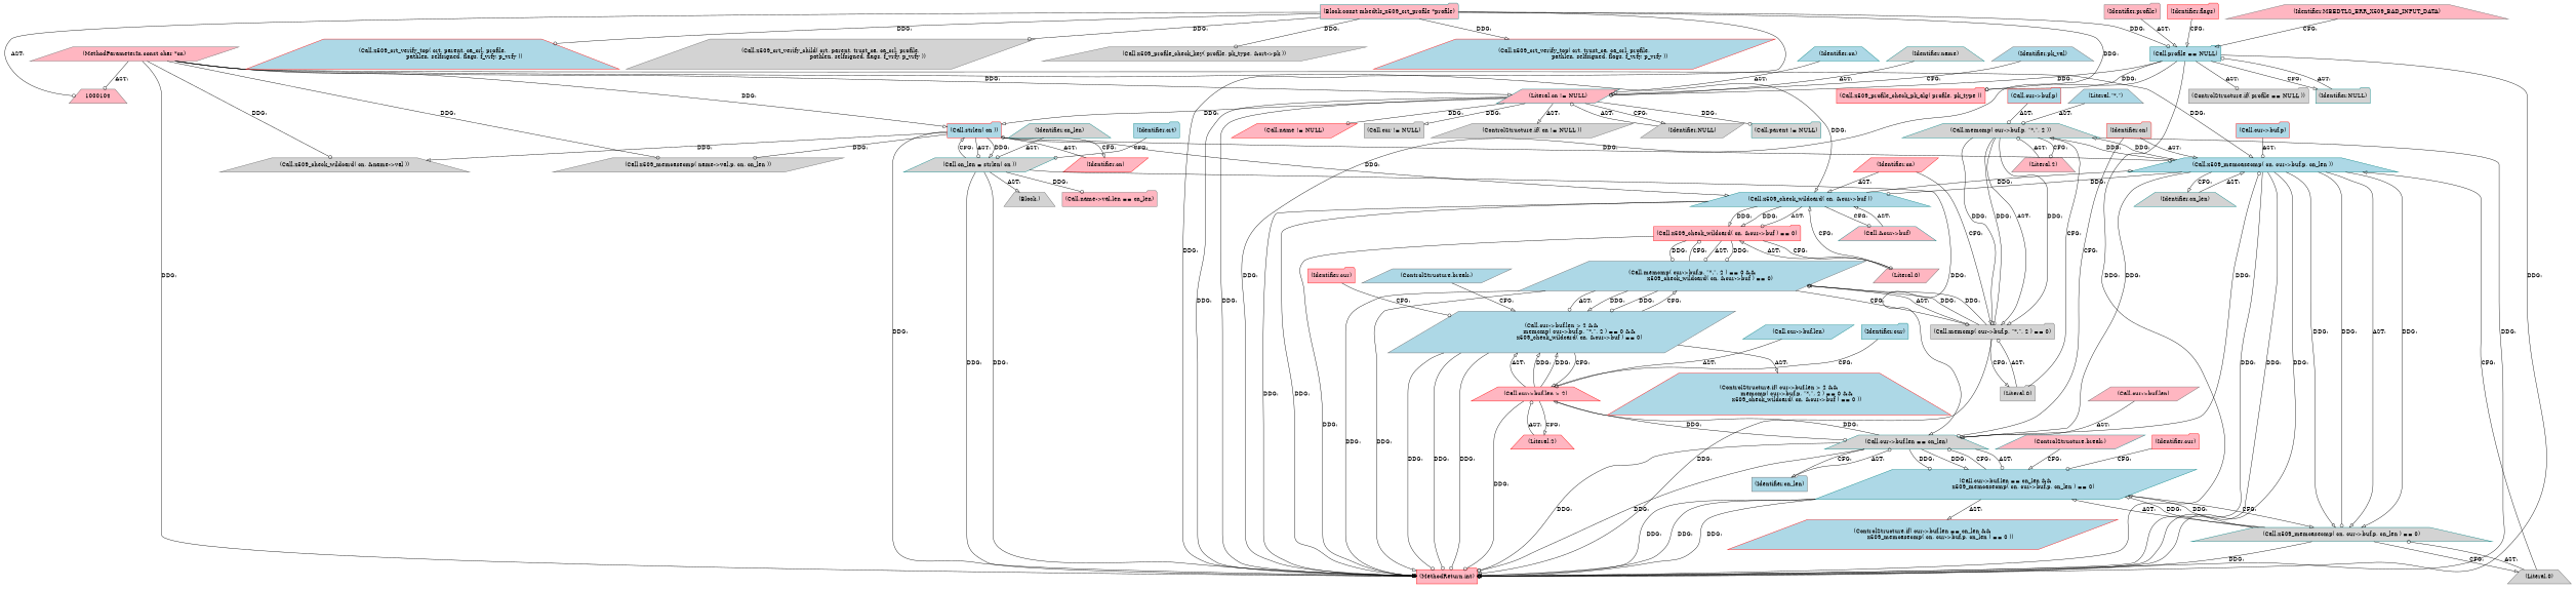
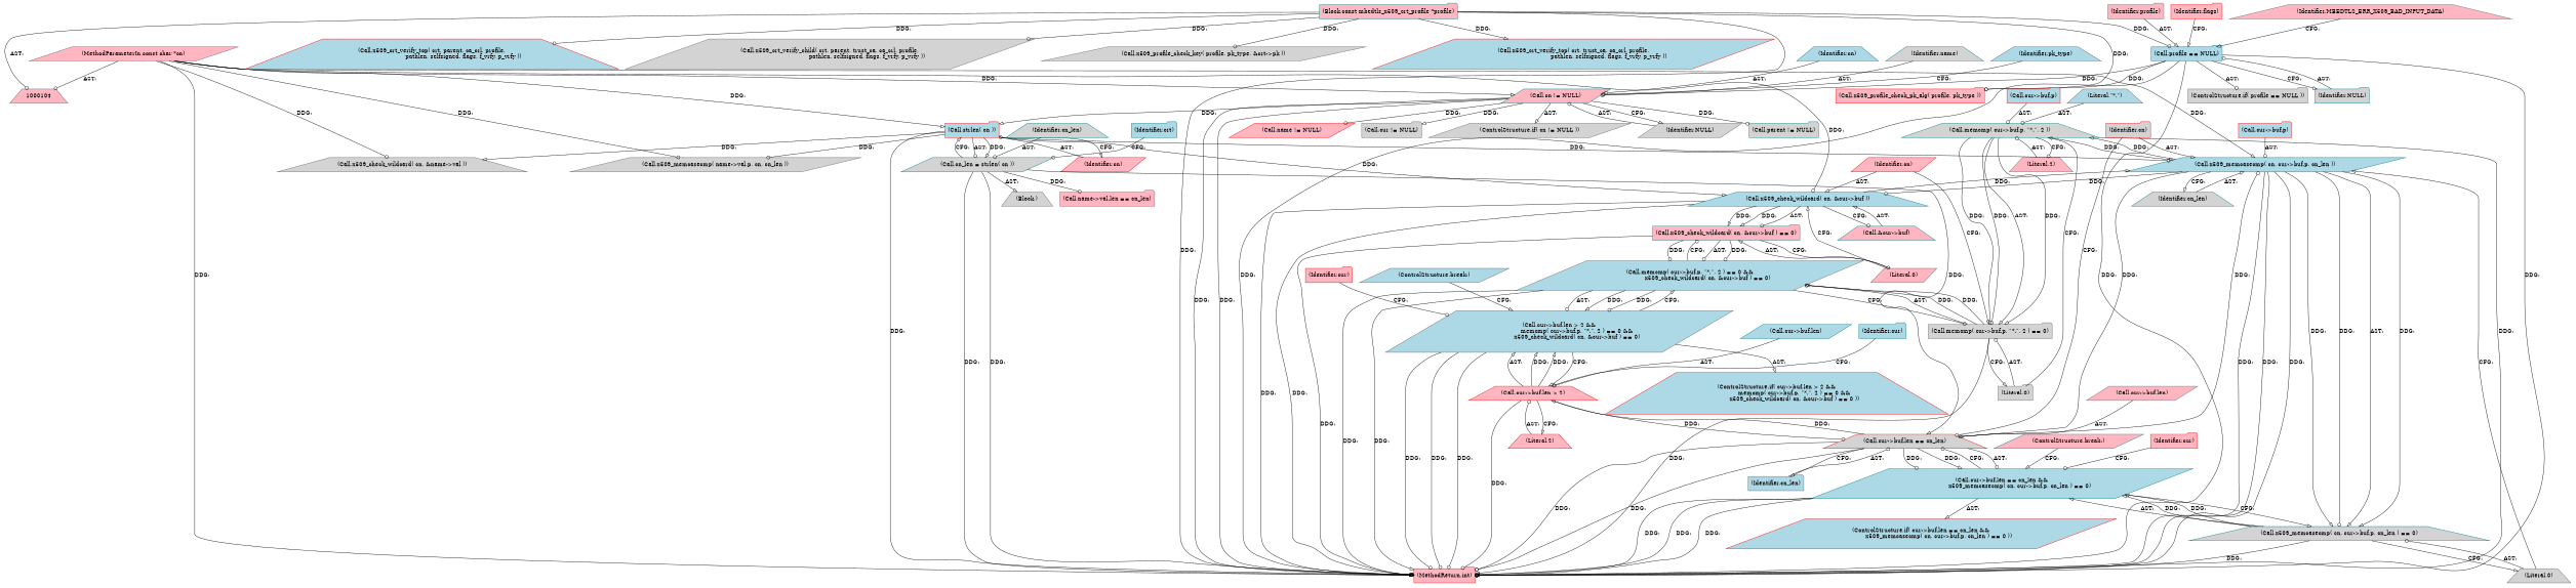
  digraph {
    node [color=gray40 fillcolor=lightpink shape=folder style=filled]
    edge [arrowhead=odot]
    n1 [color=teal fillcolor=lightgrey label="(Call,memcmp( cur->buf.p, \"*.\", 2 ))" shape=trapezium]
-   n2 [color=teal fillcolor=lightblue label="(Call,x509_memcasecmp( cn, cur->buf.p, cn_len ))" shape=trapezium]
+   n2 [color=teal fillcolor=lightblue label="(Call,x509_memcasecmp( cn, cur->buf.p, cn_len ))" shape=parallelogram]
    n3 [fillcolor=lightgrey label="(Call,memcmp( cur->buf.p, \"*.\", 2 ) == 0)"]
    n4 [label="(Literal,2)" shape=trapezium]
    n5 [color=red label="(MethodReturn,int)"]
    n6 [color=teal fillcolor=lightblue label="(Call,x509_check_wildcard( cn, &cur->buf ))" shape=trapezium]
-   n7 [color=teal fillcolor=lightgrey label="(Call,cur->buf.len == cn_len)" shape=trapezium]
+   n7 [color=red fillcolor=lightgrey label="(Call,cur->buf.len == cn_len)" shape=trapezium]
    n8 [color=teal fillcolor=lightgrey label="(Call,x509_memcasecmp( cn, cur->buf.p, cn_len ) == 0)" shape=trapezium]
    n9 [color=teal fillcolor=lightgrey label="(Identifier,cn_len)" shape=trapezium]
    n10 [fillcolor=lightblue label="(Call,memcmp( cur->buf.p, \"*.\", 2 ) == 0 &&\n                    x509_check_wildcard( cn, &cur->buf ) == 0)" shape=parallelogram]
    n11 [fillcolor=lightgrey label="(Literal,0)"]
-   n12 [color=red label="(Call,x509_check_wildcard( cn, &cur->buf ) == 0)"]
+   n12 [color=teal label="(Call,x509_check_wildcard( cn, &cur->buf ) == 0)"]
    n13 [color=teal label="(Call,&cur->buf)" shape=trapezium]
    n14 [color=red label="(Call,cur->buf.len > 2)" shape=trapezium]
    n15 [color=teal fillcolor=lightblue label="(Call,cur->buf.len == cn_len &&\n                    x509_memcasecmp( cn, cur->buf.p, cn_len ) == 0)" shape=parallelogram]
    n16 [fillcolor=lightblue label="(Identifier,cn_len)"]
    n17 [fillcolor=lightgrey label="(Literal,0)" shape=trapezium]
    n18 [label="(Literal,0)" shape=parallelogram]
    n19 [color=red fillcolor=lightblue label="(Call,strlen( cn ))"]
    n20 [color=teal fillcolor=lightgrey label="(Call,cn_len = strlen( cn ))" shape=parallelogram]
    n21 [fillcolor=lightgrey label="(Call,x509_check_wildcard( cn, &name->val ))" shape=trapezium]
    n22 [color=red label="(Identifier,cn)" shape=parallelogram]
    n23 [fillcolor=lightgrey label="(Call,x509_memcasecmp( name->val.p, cn, cn_len ))" shape=parallelogram]
    n24 [label="(Call,name->val.len == cn_len)"]
    n25 [fillcolor=lightgrey label="(Block,)" shape=trapezium]
-   n26 [color=teal label="(Literal,cn != NULL)" shape=parallelogram]
+   n26 [color=teal label="(Call,cn != NULL)" shape=parallelogram]
    n27 [color=red label="(Call,name != NULL)" shape=parallelogram]
    n28 [fillcolor=lightgrey label="(Call,cur != NULL)"]
    n29 [fillcolor=lightgrey label="(ControlStructure,if( cn != NULL ))" shape=parallelogram]
    n30 [fillcolor=lightgrey label="(Identifier,NULL)" shape=parallelogram]
    n31 [color=teal fillcolor=lightgrey label="(Call,parent != NULL)"]
    n32 [label="(MethodParameterIn,const char *cn)" shape=parallelogram]
    1000104 [shape=trapezium]
    n34 [color=teal fillcolor=lightblue label="(Call,profile == NULL)"]
    n35 [color=teal fillcolor=lightgrey label="(Identifier,NULL)"]
    n36 [fillcolor=lightgrey label="(ControlStructure,if( profile == NULL ))"]
    n37 [color=red label="(Call,x509_profile_check_pk_alg( profile, pk_type ))"]
    n38 [color=teal label="(Block,const mbedtls_x509_crt_profile *profile)"]
    n39 [color=red fillcolor=lightblue label="(Call,x509_crt_verify_top( crt, parent, ca_crl, profile,\n                                    pathlen, selfsigned, flags, f_vrfy, p_vrfy ))" shape=trapezium]
    n40 [fillcolor=lightgrey label="(Call,x509_crt_verify_child( crt, parent, trust_ca, ca_crl, profile,\n                                          pathlen, selfsigned, flags, f_vrfy, p_vrfy ))" shape=parallelogram]
    n41 [fillcolor=lightgrey label="(Call,x509_profile_check_key( profile, pk_type, &crt->pk ))" shape=parallelogram]
    n42 [color=red fillcolor=lightblue label="(Call,x509_crt_verify_top( crt, trust_ca, ca_crl, profile,\n                                        pathlen, selfsigned, flags, f_vrfy, p_vrfy ))" shape=parallelogram]
    n43 [fillcolor=lightblue label="(Call,cur->buf.len > 2 &&\n                    memcmp( cur->buf.p, \"*.\", 2 ) == 0 &&\n                    x509_check_wildcard( cn, &cur->buf ) == 0)" shape=parallelogram]
    n44 [color=red label="(Literal,2)" shape=trapezium]
    n45 [color=red fillcolor=lightblue label="(ControlStructure,if( cur->buf.len == cn_len &&\n                    x509_memcasecmp( cn, cur->buf.p, cn_len ) == 0 ))" shape=parallelogram]
    n46 [color=red fillcolor=lightblue label="(ControlStructure,if( cur->buf.len > 2 &&\n                    memcmp( cur->buf.p, \"*.\", 2 ) == 0 &&\n                    x509_check_wildcard( cn, &cur->buf ) == 0 ))" shape=trapezium]
    n47 [color=red fillcolor=lightgrey label="(Identifier,cn)"]
    n48 [color=teal fillcolor=lightblue label="(Call,cur->buf.len)" shape=parallelogram]
    n49 [color=red label="(Identifier,cur)"]
-   n50 [fillcolor=lightblue label="(Identifier,pk_val)" shape=trapezium]
+   n50 [fillcolor=lightblue label="(Identifier,pk_type)" shape=trapezium]
    n51 [label="(Call,cur->buf.len)" shape=parallelogram]
    n52 [color=red label="(Identifier,cur)"]
    n53 [fillcolor=lightblue label="(Literal,\"*.\")" shape=trapezium]
    n54 [color=red label="(Identifier,cn)" shape=parallelogram]
    n55 [label="(Identifier,MBEDTLS_ERR_X509_BAD_INPUT_DATA)" shape=trapezium]
    n56 [color=teal fillcolor=lightblue label="(Identifier,cn)" shape=trapezium]
    n57 [color=red fillcolor=lightblue label="(Call,cur->buf.p)"]
    n58 [color=teal fillcolor=lightblue label="(Identifier,crt)"]
    n59 [label="(Identifier,profile)"]
    n60 [color=red fillcolor=lightblue label="(Call,cur->buf.p)"]
    n61 [color=teal fillcolor=lightblue label="(Identifier,cur)"]
    n62 [color=teal fillcolor=lightgrey label="(Identifier,cn_len)" shape=trapezium]
    n63 [color=teal fillcolor=lightgrey label="(Identifier,name)" shape=trapezium]
    n64 [fillcolor=lightblue label="(ControlStructure,break;)" shape=parallelogram]
    n65 [color=teal label="(ControlStructure,break;)" shape=parallelogram]
    n66 [color=red label="(Identifier,flags)"]
    n1 -> n2 [arrowhead=onormal label="DDG: "]
    n1 -> n3 [arrowhead=onormal label="AST: "]
    n1 -> n3 [arrowhead=onormal label="DDG: "]
    n1 -> n3 [label="DDG: "]
    n1 -> n3 [label="DDG: "]
    n1 -> n4 [label="CFG: "]
    n1 -> n5 [label="DDG: "]
    n2 -> n1 [arrowhead=onormal label="DDG: "]
    n2 -> n5 [label="DDG: "]
    n2 -> n5 [label="DDG: "]
    n2 -> n5 [label="DDG: "]
    n2 -> n6 [label="DDG: "]
    n2 -> n7 [label="DDG: "]
    n2 -> n8 [arrowhead=onormal label="AST: "]
    n2 -> n8 [arrowhead=onormal label="DDG: "]
    n2 -> n8 [arrowhead=onormal label="DDG: "]
    n2 -> n8 [label="DDG: "]
    n2 -> n9 [arrowhead=onormal label="CFG: "]
    n3 -> n5 [arrowhead=onormal label="DDG: "]
    n3 -> n10 [label="AST: "]
    n3 -> n10 [arrowhead=onormal label="DDG: "]
    n3 -> n10 [label="DDG: "]
    n3 -> n11 [arrowhead=onormal label="CFG: "]
    n4 -> n1 [label="AST: "]
    n6 -> n2 [arrowhead=onormal label="DDG: "]
    n6 -> n5 [arrowhead=onormal label="DDG: "]
    n6 -> n5 [arrowhead=onormal label="DDG: "]
    n6 -> n12 [label="AST: "]
    n6 -> n12 [arrowhead=onormal label="DDG: "]
    n6 -> n12 [arrowhead=onormal label="DDG: "]
    n6 -> n13 [label="CFG: "]
    n7 -> n2 [label="DDG: "]
    n7 -> n5 [label="DDG: "]
    n7 -> n5 [label="DDG: "]
    n7 -> n14 [arrowhead=onormal label="DDG: "]
    n7 -> n15 [label="AST: "]
    n7 -> n15 [label="DDG: "]
    n7 -> n15 [arrowhead=onormal label="DDG: "]
    n7 -> n16 [arrowhead=onormal label="CFG: "]
    n8 -> n5 [label="DDG: "]
    n8 -> n15 [arrowhead=onormal label="AST: "]
    n8 -> n15 [arrowhead=onormal label="DDG: "]
    n8 -> n15 [arrowhead=onormal label="DDG: "]
    n8 -> n17 [arrowhead=onormal label="CFG: "]
    n9 -> n2 [arrowhead=onormal label="AST: "]
    n10 -> n3 [label="CFG: "]
    n10 -> n5 [arrowhead=onormal label="DDG: "]
    n10 -> n5 [arrowhead=onormal label="DDG: "]
    n10 -> n12 [label="CFG: "]
    n10 -> n43 [label="AST: "]
    n10 -> n43 [arrowhead=onormal label="DDG: "]
    n10 -> n43 [label="DDG: "]
    n11 -> n1 [arrowhead=onormal label="CFG: "]
    n11 -> n3 [label="AST: "]
    n12 -> n5 [arrowhead=onormal label="DDG: "]
    n12 -> n10 [label="AST: "]
    n12 -> n10 [label="DDG: "]
    n12 -> n10 [label="DDG: "]
    n12 -> n18 [label="CFG: "]
    n13 -> n6 [arrowhead=onormal label="AST: "]
    n14 -> n5 [label="DDG: "]
    n14 -> n7 [label="DDG: "]
    n14 -> n43 [arrowhead=onormal label="AST: "]
    n14 -> n43 [arrowhead=onormal label="DDG: "]
    n14 -> n43 [arrowhead=onormal label="DDG: "]
    n14 -> n44 [arrowhead=onormal label="CFG: "]
    n15 -> n5 [arrowhead=onormal label="DDG: "]
    n15 -> n5 [arrowhead=onormal label="DDG: "]
    n15 -> n5 [arrowhead=onormal label="DDG: "]
    n15 -> n7 [label="CFG: "]
    n15 -> n8 [arrowhead=onormal label="CFG: "]
    n15 -> n45 [arrowhead=onormal label="AST: "]
    n16 -> n7 [label="AST: "]
    n17 -> n2 [arrowhead=onormal label="CFG: "]
    n17 -> n8 [label="AST: "]
    n18 -> n6 [arrowhead=onormal label="CFG: "]
    n18 -> n12 [arrowhead=onormal label="AST: "]
    n19 -> n2 [label="DDG: "]
    n19 -> n5 [arrowhead=onormal label="DDG: "]
    n19 -> n6 [arrowhead=onormal label="DDG: "]
    n19 -> n20 [label="AST: "]
    n19 -> n20 [arrowhead=onormal label="DDG: "]
    n19 -> n21 [arrowhead=onormal label="DDG: "]
    n19 -> n22 [arrowhead=onormal label="CFG: "]
    n19 -> n23 [label="DDG: "]
    n20 -> n5 [arrowhead=onormal label="DDG: "]
    n20 -> n5 [label="DDG: "]
    n20 -> n7 [arrowhead=onormal label="DDG: "]
    n20 -> n19 [arrowhead=onormal label="CFG: "]
    n20 -> n24 [label="DDG: "]
    n20 -> n25 [arrowhead=onormal label="AST: "]
    n22 -> n19 [label="AST: "]
    n26 -> n5 [arrowhead=onormal label="DDG: "]
    n26 -> n5 [label="DDG: "]
    n26 -> n19 [arrowhead=onormal label="DDG: "]
    n26 -> n27 [label="DDG: "]
    n26 -> n28 [arrowhead=onormal label="DDG: "]
    n26 -> n29 [arrowhead=onormal label="AST: "]
    n26 -> n30 [arrowhead=onormal label="CFG: "]
    n26 -> n31 [label="DDG: "]
    n30 -> n26 [label="AST: "]
    n32 -> n2 [arrowhead=onormal label="DDG: "]
    n32 -> n5 [arrowhead=onormal label="DDG: "]
-   n32 -> n6 [arrowhead=onormal label="DDG: "]
+   n32 -> n6 [label="DDG: "]
    n32 -> n19 [arrowhead=onormal label="DDG: "]
    n32 -> n21 [label="DDG: "]
    n32 -> n23 [label="DDG: "]
    n32 -> n26 [arrowhead=onormal label="DDG: "]
    n32 -> 1000104 [label="AST: "]
    n34 -> n5 [label="DDG: "]
    n34 -> n5 [arrowhead=onormal label="DDG: "]
    n34 -> n5 [label="DDG: "]
    n34 -> n26 [label="DDG: "]
    n34 -> n35 [arrowhead=onormal label="CFG: "]
    n34 -> n36 [label="AST: "]
    n34 -> n37 [label="DDG: "]
    n35 -> n34 [label="AST: "]
    n38 -> n5 [label="DDG: "]
    n38 -> 1000104 [label="AST: "]
    n38 -> n34 [label="DDG: "]
    n38 -> n37 [label="DDG: "]
    n38 -> n39 [label="DDG: "]
    n38 -> n40 [label="DDG: "]
    n38 -> n41 [label="DDG: "]
    n38 -> n42 [arrowhead=onormal label="DDG: "]
    n43 -> n5 [label="DDG: "]
    n43 -> n5 [label="DDG: "]
    n43 -> n5 [label="DDG: "]
    n43 -> n10 [arrowhead=onormal label="CFG: "]
    n43 -> n14 [arrowhead=onormal label="CFG: "]
    n43 -> n46 [arrowhead=onormal label="AST: "]
    n44 -> n14 [label="AST: "]
    n47 -> n2 [arrowhead=onormal label="AST: "]
    n47 -> n7 [label="CFG: "]
    n48 -> n14 [label="AST: "]
    n49 -> n43 [label="CFG: "]
    n50 -> n26 [label="CFG: "]
    n51 -> n7 [arrowhead=onormal label="AST: "]
    n52 -> n15 [label="CFG: "]
    n53 -> n1 [label="AST: "]
    n54 -> n3 [arrowhead=onormal label="CFG: "]
    n54 -> n6 [arrowhead=onormal label="AST: "]
    n55 -> n34 [arrowhead=onormal label="CFG: "]
    n56 -> n26 [label="AST: "]
    n57 -> n1 [label="AST: "]
    n58 -> n20 [label="CFG: "]
    n59 -> n34 [arrowhead=onormal label="AST: "]
    n60 -> n2 [label="AST: "]
    n61 -> n14 [arrowhead=onormal label="CFG: "]
    n62 -> n20 [label="AST: "]
    n63 -> n26 [label="AST: "]
    n64 -> n43 [arrowhead=onormal label="CFG: "]
    n65 -> n15 [arrowhead=onormal label="CFG: "]
    n66 -> n34 [arrowhead=onormal label="CFG: "]
  }
